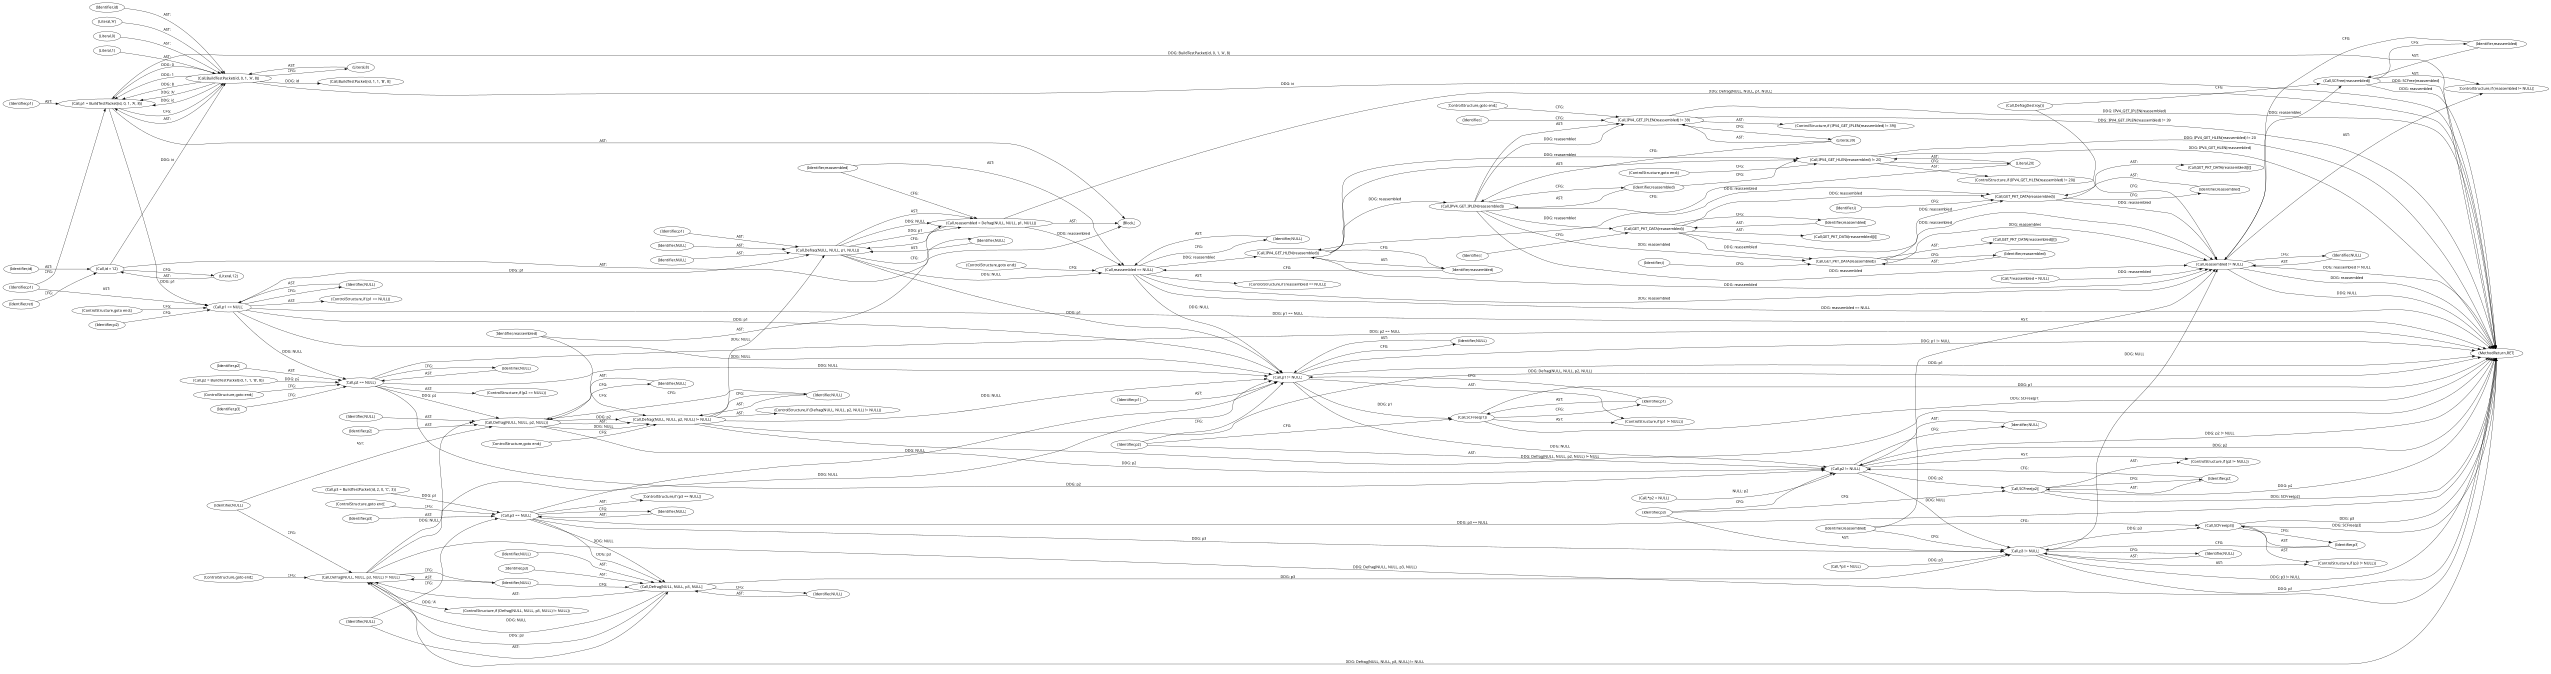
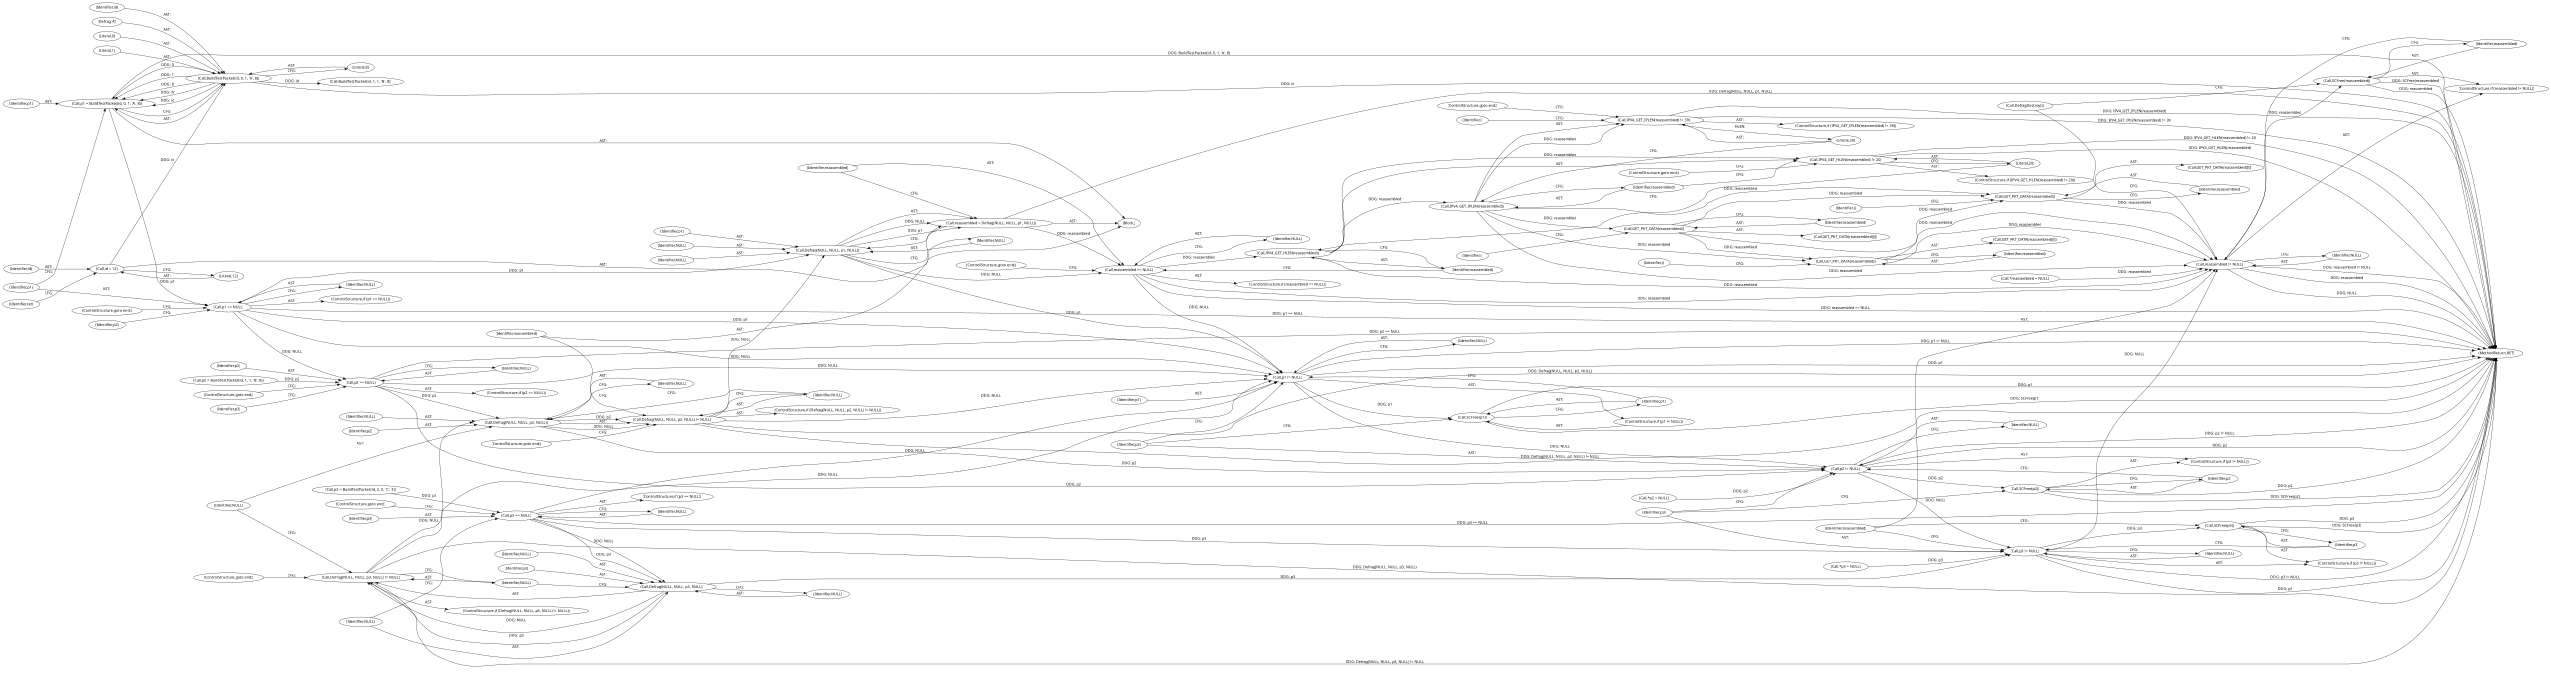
  digraph {
    fontname="Noto Sans"
    rankdir=LR
    node [fontname="Noto Sans"]
    edge [fontname="Noto Sans"]
    n1 [label="(Call,p1 = BuildTestPacket(id, 0, 1, 'A', 8))"]
    n2 [label="(Call,BuildTestPacket(id, 0, 1, 'A', 8))"]
    n3 [label="(Call,p1 == NULL)"]
    n4 [label="(Block,)"]
    n5 [label="(MethodReturn,RET)"]
    n6 [label="(Call,BuildTestPacket(id, 1, 1, 'B', 8))"]
    n7 [label="(Literal,8)"]
    n8 [label="(Call,p2 == NULL)"]
    n9 [label="(Call,Defrag(NULL, NULL, p1, NULL))"]
    n10 [label="(Call,p1 != NULL)"]
    n11 [label="(Identifier,NULL)"]
    n12 [label="(ControlStructure,if (p1 == NULL))"]
    n13 [label="(Call,id = 12)"]
    n14 [label="(Literal,12)"]
    n15 [label="(Call,Defrag(NULL, NULL, p2, NULL))"]
    n16 [label="(Call,p2 != NULL)"]
    n17 [label="(ControlStructure,if (p2 == NULL))"]
    n18 [label="(Identifier,NULL)"]
    n19 [label="(Call,reassembled = Defrag(NULL, NULL, p1, NULL))"]
    n20 [label="(Call,reassembled == NULL)"]
    n21 [label="(Identifier,NULL)"]
    n22 [label="(Call,SCFree(p1))"]
    n23 [label="(Identifier,NULL)"]
    n24 [label="(ControlStructure,if (p1 != NULL))"]
    n25 [label="(Call,p3 == NULL)"]
    n26 [label="(Call,Defrag(NULL, NULL, p3, NULL))"]
    n27 [label="(Call,p3 != NULL)"]
    n28 [label="(Identifier,NULL)"]
    n29 [label="(ControlStructure,if (p3 == NULL))"]
    n30 [label="(Call,Defrag(NULL, NULL, p2, NULL) != NULL)"]
    n31 [label="(Identifier,NULL)"]
    n32 [label="(Call,SCFree(p2))"]
    n33 [label="(Identifier,NULL)"]
    n34 [label="(ControlStructure,if (p2 != NULL))"]
    n35 [label="(Call,Defrag(NULL, NULL, p3, NULL) != NULL)"]
    n36 [label="(Identifier,NULL)"]
    n37 [label="(Call,reassembled != NULL)"]
    n38 [label="(Call,SCFree(p3))"]
    n39 [label="(ControlStructure,if (p3 != NULL))"]
    n40 [label="(Identifier,NULL)"]
    n41 [label="(ControlStructure,if (Defrag(NULL, NULL, p3, NULL) != NULL))"]
    n42 [label="(Identifier,NULL)"]
    n43 [label="(ControlStructure,if (Defrag(NULL, NULL, p2, NULL) != NULL))"]
    n44 [label="(Identifier,NULL)"]
    n45 [label="(Call,IPV4_GET_HLEN(reassembled))"]
    n46 [label="(ControlStructure,if (reassembled == NULL))"]
    n47 [label="(Identifier,NULL)"]
    n48 [label="(Call,IPV4_GET_HLEN(reassembled) != 20)"]
    n49 [label="(Call,IPV4_GET_IPLEN(reassembled))"]
    n50 [label="(Identifier,reassembled)"]
    n51 [label="(Call,SCFree(reassembled))"]
    n52 [label="(Identifier,NULL)"]
    n53 [label="(ControlStructure,if (reassembled != NULL))"]
    n54 [label="(Literal,20)"]
    n55 [label="(ControlStructure,if (IPV4_GET_HLEN(reassembled) != 20))"]
    n56 [label="(Call,IPV4_GET_IPLEN(reassembled) != 39)"]
    n57 [label="(Call,GET_PKT_DATA(reassembled))"]
    n58 [label="(Call,GET_PKT_DATA(reassembled))"]
    n59 [label="(Call,GET_PKT_DATA(reassembled))"]
    n60 [label="(Identifier,reassembled)"]
    n61 [label="(Literal,39)"]
    n62 [label="(ControlStructure,if (IPV4_GET_IPLEN(reassembled) != 39))"]
    n63 [label="(Call,GET_PKT_DATA(reassembled)[i])"]
    n64 [label="(Identifier,reassembled)"]
    n65 [label="(Call,GET_PKT_DATA(reassembled)[i])"]
    n66 [label="(Identifier,reassembled)"]
    n67 [label="(Identifier,reassembled)"]
    n68 [label="(Call,GET_PKT_DATA(reassembled)[i])"]
    n69 [label="(Identifier,reassembled)"]
    n70 [label="(Identifier,p1)"]
    n71 [label="(Identifier,p2)"]
    n72 [label="(Identifier,p3)"]
    n73 [label="(Identifier,id)"]
    n74 [label="(Identifier,NULL)"]
    n75 [label="(Identifier,p2)"]
    n76 [label="(Identifier,p2)"]
-   n77 [label="(Literal,'A')"]
+   n77 [label="(Defrag,'A')"]
    n78 [label="(Identifier,p1)"]
    n79 [label="(Identifier,p1)"]
    n80 [label="(Call,*p3 = NULL)"]
    n81 [label="(Identifier,p3)"]
    n82 [label="(Identifier,NULL)"]
    n83 [label="(Call,p3 = BuildTestPacket(id, 2, 0, 'C', 3))"]
    n84 [label="(Identifier,i)"]
    n85 [label="(Identifier,i)"]
    n86 [label="(Call,DefragDestroy())"]
    n87 [label="(ControlStructure,goto end;)"]
    n88 [label="(Identifier,reassembled)"]
    n89 [label="(ControlStructure,goto end;)"]
    n90 [label="(Identifier,reassembled)"]
    n91 [label="(Identifier,reassembled)"]
    n92 [label="(Literal,0)"]
    n93 [label="(Identifier,p2)"]
    n94 [label="(Identifier,p1)"]
    n95 [label="(ControlStructure,goto end;)"]
    n96 [label="(Identifier,NULL)"]
    n97 [label="(Identifier,i)"]
    n98 [label="(Identifier,i)"]
    n99 [label="(ControlStructure,goto end;)"]
    n100 [label="(Call,*p2 = NULL)"]
    n101 [label="(ControlStructure,goto end;)"]
    n102 [label="(Identifier,p2)"]
    n103 [label="(Identifier,p1)"]
    n104 [label="(Call,*reassembled = NULL)"]
    n105 [label="(Identifier,NULL)"]
    n106 [label="(ControlStructure,goto end;)"]
    n107 [label="(Identifier,NULL)"]
    n108 [label="(Identifier,ret)"]
    n109 [label="(Identifier,p3)"]
    n110 [label="(Literal,1)"]
    n111 [label="(ControlStructure,goto end;)"]
    n112 [label="(Identifier,p3)"]
    n113 [label="(Identifier,p3)"]
    n114 [label="(Identifier,id)"]
    n115 [label="(ControlStructure,goto end;)"]
    n116 [label="(Identifier,NULL)"]
    n117 [label="(Call,p2 = BuildTestPacket(id, 1, 1, 'B', 8))"]
    n1 -> n2 [label="CFG: "]
    n1 -> n3 [label="DDG: p1"]
    n1 -> n4 [label="AST: "]
    n1 -> n5 [label="DDG: BuildTestPacket(id, 0, 1, 'A', 8)"]
    n2 -> n1 [label="AST: "]
    n2 -> n1 [label="DDG: 0"]
    n2 -> n1 [label="DDG: 1"]
    n2 -> n1 [label="DDG: 8"]
    n2 -> n1 [label="DDG: 'A'"]
    n2 -> n1 [label="DDG: id"]
    n2 -> n5 [label="DDG: id"]
    n2 -> n6 [label="DDG: id"]
    n2 -> n7 [label="CFG: "]
    n3 -> n5 [label="DDG: p1 == NULL"]
    n3 -> n8 [label="DDG: NULL"]
    n3 -> n9 [label="DDG: p1"]
    n3 -> n10 [label="DDG: p1"]
    n3 -> n10 [label="DDG: NULL"]
    n3 -> n11 [label="CFG: "]
    n3 -> n12 [label="AST: "]
    n7 -> n2 [label="AST: "]
    n8 -> n5 [label="DDG: p2 == NULL"]
    n8 -> n10 [label="DDG: NULL"]
    n8 -> n15 [label="DDG: p2"]
    n8 -> n16 [label="DDG: p2"]
    n8 -> n17 [label="AST: "]
    n8 -> n18 [label="CFG: "]
    n9 -> n10 [label="DDG: p1"]
    n9 -> n19 [label="AST: "]
    n9 -> n19 [label="DDG: NULL"]
    n9 -> n19 [label="DDG: p1"]
    n9 -> n20 [label="DDG: NULL"]
    n9 -> n21 [label="CFG: "]
    n10 -> n5 [label="DDG: p1 != NULL"]
    n10 -> n5 [label="DDG: p1"]
    n10 -> n16 [label="DDG: NULL"]
    n10 -> n22 [label="DDG: p1"]
    n10 -> n23 [label="CFG: "]
    n10 -> n24 [label="AST: "]
    n11 -> n3 [label="AST: "]
    n13 -> n2 [label="DDG: id"]
    n13 -> n4 [label="AST: "]
    n13 -> n14 [label="CFG: "]
    n14 -> n13 [label="AST: "]
    n15 -> n16 [label="DDG: p2"]
    n15 -> n30 [label="AST: "]
    n15 -> n30 [label="DDG: NULL"]
    n15 -> n30 [label="DDG: p2"]
    n15 -> n31 [label="CFG: "]
    n16 -> n5 [label="DDG: p2"]
    n16 -> n5 [label="DDG: p2 != NULL"]
    n16 -> n27 [label="DDG: NULL"]
    n16 -> n32 [label="DDG: p2"]
    n16 -> n33 [label="CFG: "]
    n16 -> n34 [label="AST: "]
    n18 -> n8 [label="AST: "]
    n19 -> n4 [label="AST: "]
    n19 -> n5 [label="DDG: Defrag(NULL, NULL, p1, NULL)"]
    n19 -> n9 [label="CFG: "]
    n19 -> n20 [label="DDG: reassembled"]
    n20 -> n5 [label="DDG: reassembled == NULL"]
    n20 -> n10 [label="DDG: NULL"]
    n20 -> n37 [label="DDG: reassembled"]
    n20 -> n45 [label="DDG: reassembled"]
    n20 -> n46 [label="AST: "]
    n20 -> n47 [label="CFG: "]
    n21 -> n9 [label="AST: "]
    n22 -> n5 [label="DDG: p1"]
    n22 -> n5 [label="DDG: SCFree(p1)"]
-   n22 -> n24 [label="AST: "]
+   n24 -> n22 [label="AST: "]
    n22 -> n70 [label="CFG: "]
    n23 -> n10 [label="AST: "]
    n25 -> n5 [label="DDG: p3 == NULL"]
    n25 -> n10 [label="DDG: NULL"]
    n25 -> n26 [label="DDG: NULL"]
    n25 -> n26 [label="DDG: p3"]
    n25 -> n27 [label="DDG: p3"]
    n25 -> n28 [label="CFG: "]
    n25 -> n29 [label="AST: "]
    n26 -> n27 [label="DDG: p3"]
    n26 -> n35 [label="AST: "]
    n26 -> n35 [label="DDG: NULL"]
    n26 -> n35 [label="DDG: p3"]
    n26 -> n36 [label="CFG: "]
    n27 -> n5 [label="DDG: p3 != NULL"]
    n27 -> n5 [label="DDG: p3"]
    n27 -> n37 [label="DDG: NULL"]
    n27 -> n38 [label="DDG: p3"]
    n27 -> n39 [label="AST: "]
    n27 -> n40 [label="CFG: "]
    n28 -> n25 [label="AST: "]
    n30 -> n5 [label="DDG: Defrag(NULL, NULL, p2, NULL)"]
    n30 -> n5 [label="DDG: Defrag(NULL, NULL, p2, NULL) != NULL"]
    n30 -> n9 [label="DDG: NULL"]
    n30 -> n10 [label="DDG: NULL"]
    n30 -> n43 [label="AST: "]
    n30 -> n44 [label="CFG: "]
    n31 -> n15 [label="AST: "]
    n32 -> n5 [label="DDG: SCFree(p2)"]
    n32 -> n5 [label="DDG: p2"]
    n32 -> n34 [label="AST: "]
    n32 -> n71 [label="CFG: "]
    n33 -> n16 [label="AST: "]
    n35 -> n5 [label="DDG: Defrag(NULL, NULL, p3, NULL) != NULL"]
    n35 -> n5 [label="DDG: Defrag(NULL, NULL, p3, NULL)"]
    n35 -> n10 [label="DDG: NULL"]
    n35 -> n15 [label="DDG: NULL"]
-   n35 -> n41 [label="DDG: 'A'"]
+   n35 -> n41 [label="AST: "]
    n35 -> n42 [label="CFG: "]
    n36 -> n26 [label="AST: "]
    n37 -> n5 [label="DDG: NULL"]
    n37 -> n5 [label="DDG: reassembled != NULL"]
    n37 -> n5 [label="DDG: reassembled"]
    n37 -> n51 [label="DDG: reassembled"]
    n37 -> n52 [label="CFG: "]
    n37 -> n53 [label="AST: "]
    n38 -> n5 [label="DDG: p3"]
    n38 -> n5 [label="DDG: SCFree(p3)"]
    n38 -> n39 [label="AST: "]
    n38 -> n72 [label="CFG: "]
    n40 -> n27 [label="AST: "]
    n42 -> n26 [label="CFG: "]
    n42 -> n35 [label="AST: "]
    n44 -> n15 [label="CFG: "]
    n44 -> n30 [label="AST: "]
    n45 -> n37 [label="DDG: reassembled"]
    n45 -> n48 [label="AST: "]
    n45 -> n48 [label="DDG: reassembled"]
    n45 -> n49 [label="DDG: reassembled"]
    n45 -> n50 [label="CFG: "]
    n47 -> n20 [label="AST: "]
    n48 -> n5 [label="DDG: IPV4_GET_HLEN(reassembled)"]
    n48 -> n5 [label="DDG: IPV4_GET_HLEN(reassembled) != 20"]
    n48 -> n54 [label="CFG: "]
    n48 -> n55 [label="AST: "]
    n49 -> n37 [label="DDG: reassembled"]
    n49 -> n56 [label="AST: "]
    n49 -> n56 [label="DDG: reassembled"]
    n49 -> n57 [label="DDG: reassembled"]
    n49 -> n58 [label="DDG: reassembled"]
    n49 -> n59 [label="DDG: reassembled"]
    n49 -> n60 [label="CFG: "]
    n50 -> n20 [label="CFG: "]
    n50 -> n45 [label="AST: "]
    n51 -> n5 [label="DDG: reassembled"]
    n51 -> n5 [label="DDG: SCFree(reassembled)"]
    n51 -> n53 [label="AST: "]
    n51 -> n69 [label="CFG: "]
    n52 -> n37 [label="AST: "]
    n54 -> n45 [label="CFG: "]
    n54 -> n48 [label="AST: "]
    n56 -> n5 [label="DDG: IPV4_GET_IPLEN(reassembled)"]
    n56 -> n5 [label="DDG: IPV4_GET_IPLEN(reassembled) != 39"]
-   n56 -> n61 [label="CFG: "]
+   n56 -> n61 [label="HLEN: "]
    n56 -> n62 [label="AST: "]
    n57 -> n37 [label="DDG: reassembled"]
    n57 -> n58 [label="DDG: reassembled"]
    n57 -> n59 [label="DDG: reassembled"]
    n57 -> n63 [label="AST: "]
    n57 -> n64 [label="CFG: "]
    n58 -> n37 [label="DDG: reassembled"]
    n58 -> n59 [label="DDG: reassembled"]
    n58 -> n65 [label="AST: "]
    n58 -> n66 [label="CFG: "]
    n59 -> n37 [label="DDG: reassembled"]
    n59 -> n67 [label="CFG: "]
    n59 -> n68 [label="AST: "]
    n60 -> n48 [label="CFG: "]
    n60 -> n49 [label="AST: "]
    n61 -> n49 [label="CFG: "]
    n61 -> n56 [label="AST: "]
    n64 -> n57 [label="AST: "]
    n66 -> n58 [label="AST: "]
    n67 -> n59 [label="AST: "]
    n69 -> n37 [label="CFG: "]
    n69 -> n51 [label="AST: "]
    n70 -> n10 [label="CFG: "]
    n70 -> n22 [label="AST: "]
    n71 -> n16 [label="CFG: "]
    n71 -> n32 [label="AST: "]
    n72 -> n27 [label="CFG: "]
    n72 -> n38 [label="AST: "]
    n73 -> n13 [label="AST: "]
    n74 -> n25 [label="CFG: "]
    n74 -> n26 [label="AST: "]
    n75 -> n8 [label="AST: "]
    n76 -> n3 [label="CFG: "]
    n77 -> n2 [label="AST: "]
    n78 -> n1 [label="AST: "]
    n79 -> n10 [label="AST: "]
    n80 -> n27 [label="DDG: p3"]
    n81 -> n16 [label="CFG: "]
    n81 -> n27 [label="AST: "]
    n81 -> n32 [label="CFG: "]
    n82 -> n9 [label="AST: "]
    n83 -> n25 [label="DDG: p3"]
    n84 -> n58 [label="CFG: "]
    n85 -> n59 [label="CFG: "]
    n86 -> n37 [label="CFG: "]
    n86 -> n51 [label="CFG: "]
    n87 -> n35 [label="CFG: "]
    n88 -> n19 [label="AST: "]
    n88 -> n30 [label="CFG: "]
    n89 -> n48 [label="CFG: "]
    n90 -> n27 [label="CFG: "]
    n90 -> n37 [label="AST: "]
    n90 -> n38 [label="CFG: "]
    n91 -> n19 [label="CFG: "]
    n91 -> n20 [label="AST: "]
    n92 -> n2 [label="AST: "]
    n93 -> n10 [label="CFG: "]
    n93 -> n16 [label="AST: "]
    n93 -> n22 [label="CFG: "]
    n94 -> n1 [label="CFG: "]
    n94 -> n3 [label="AST: "]
    n95 -> n56 [label="CFG: "]
    n96 -> n15 [label="AST: "]
    n97 -> n57 [label="CFG: "]
    n98 -> n56 [label="CFG: "]
    n99 -> n25 [label="CFG: "]
-   n100 -> n16 [label="NULL: p2"]
+   n100 -> n16 [label="DDG: p2"]
    n101 -> n30 [label="CFG: "]
    n102 -> n15 [label="AST: "]
    n103 -> n9 [label="AST: "]
    n104 -> n37 [label="DDG: reassembled"]
    n105 -> n26 [label="AST: "]
    n106 -> n3 [label="CFG: "]
    n107 -> n9 [label="AST: "]
    n108 -> n13 [label="CFG: "]
    n109 -> n26 [label="AST: "]
    n110 -> n2 [label="AST: "]
    n111 -> n8 [label="CFG: "]
    n112 -> n8 [label="CFG: "]
    n113 -> n25 [label="AST: "]
    n114 -> n2 [label="AST: "]
    n115 -> n20 [label="CFG: "]
    n116 -> n15 [label="AST: "]
    n116 -> n35 [label="CFG: "]
    n117 -> n8 [label="DDG: p2"]
  }
